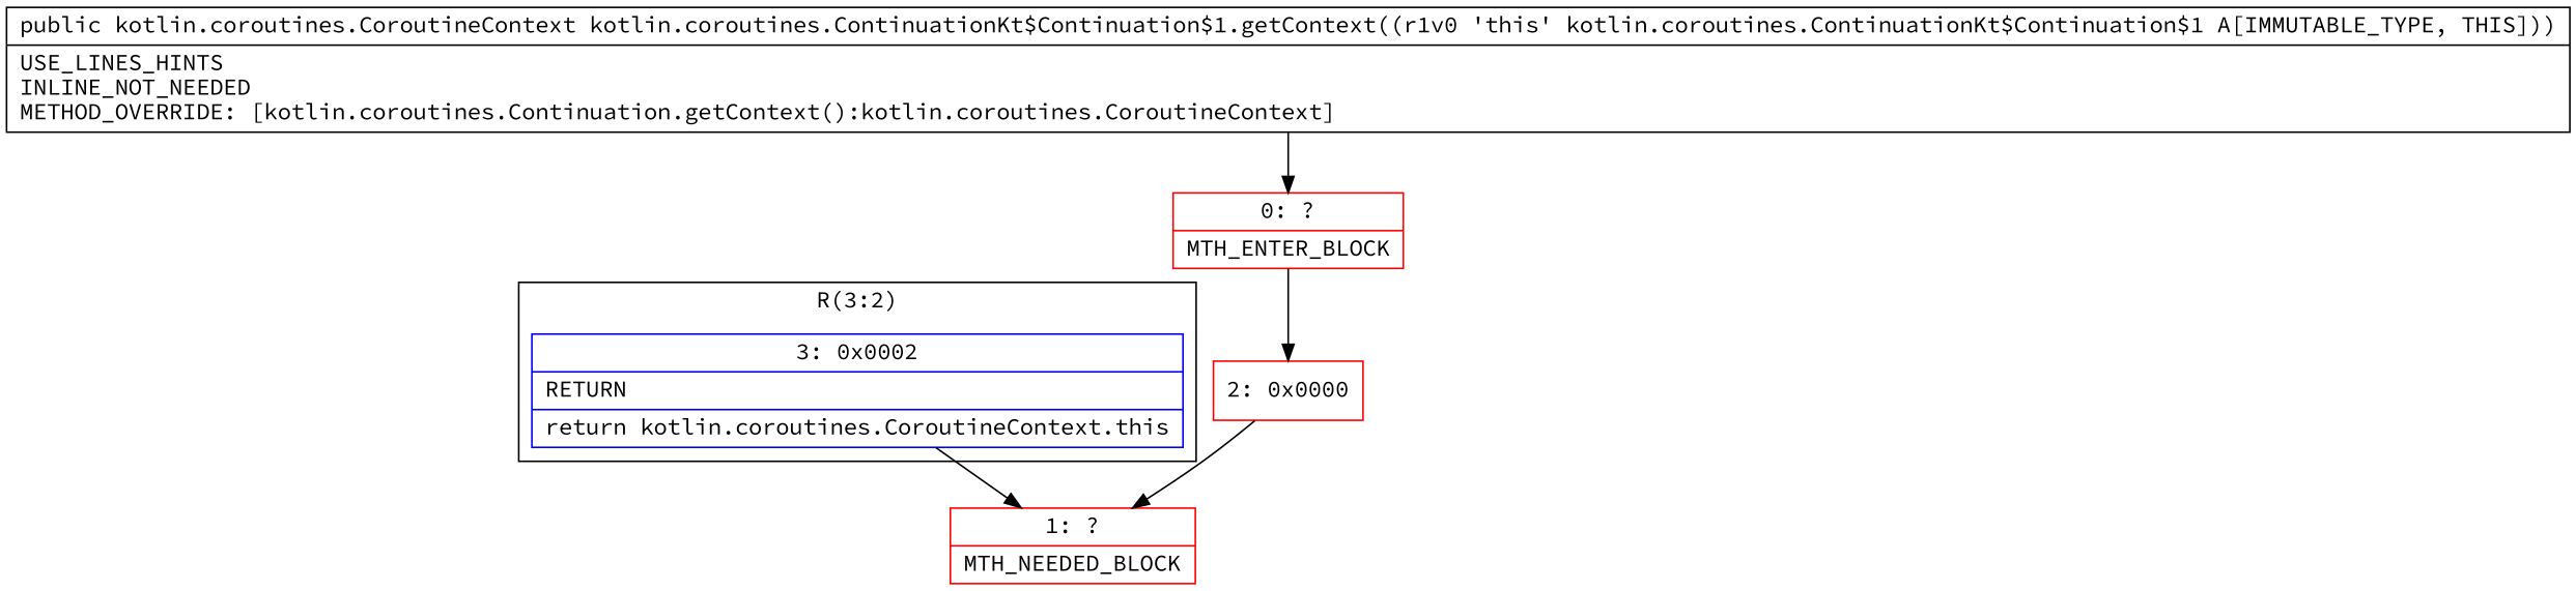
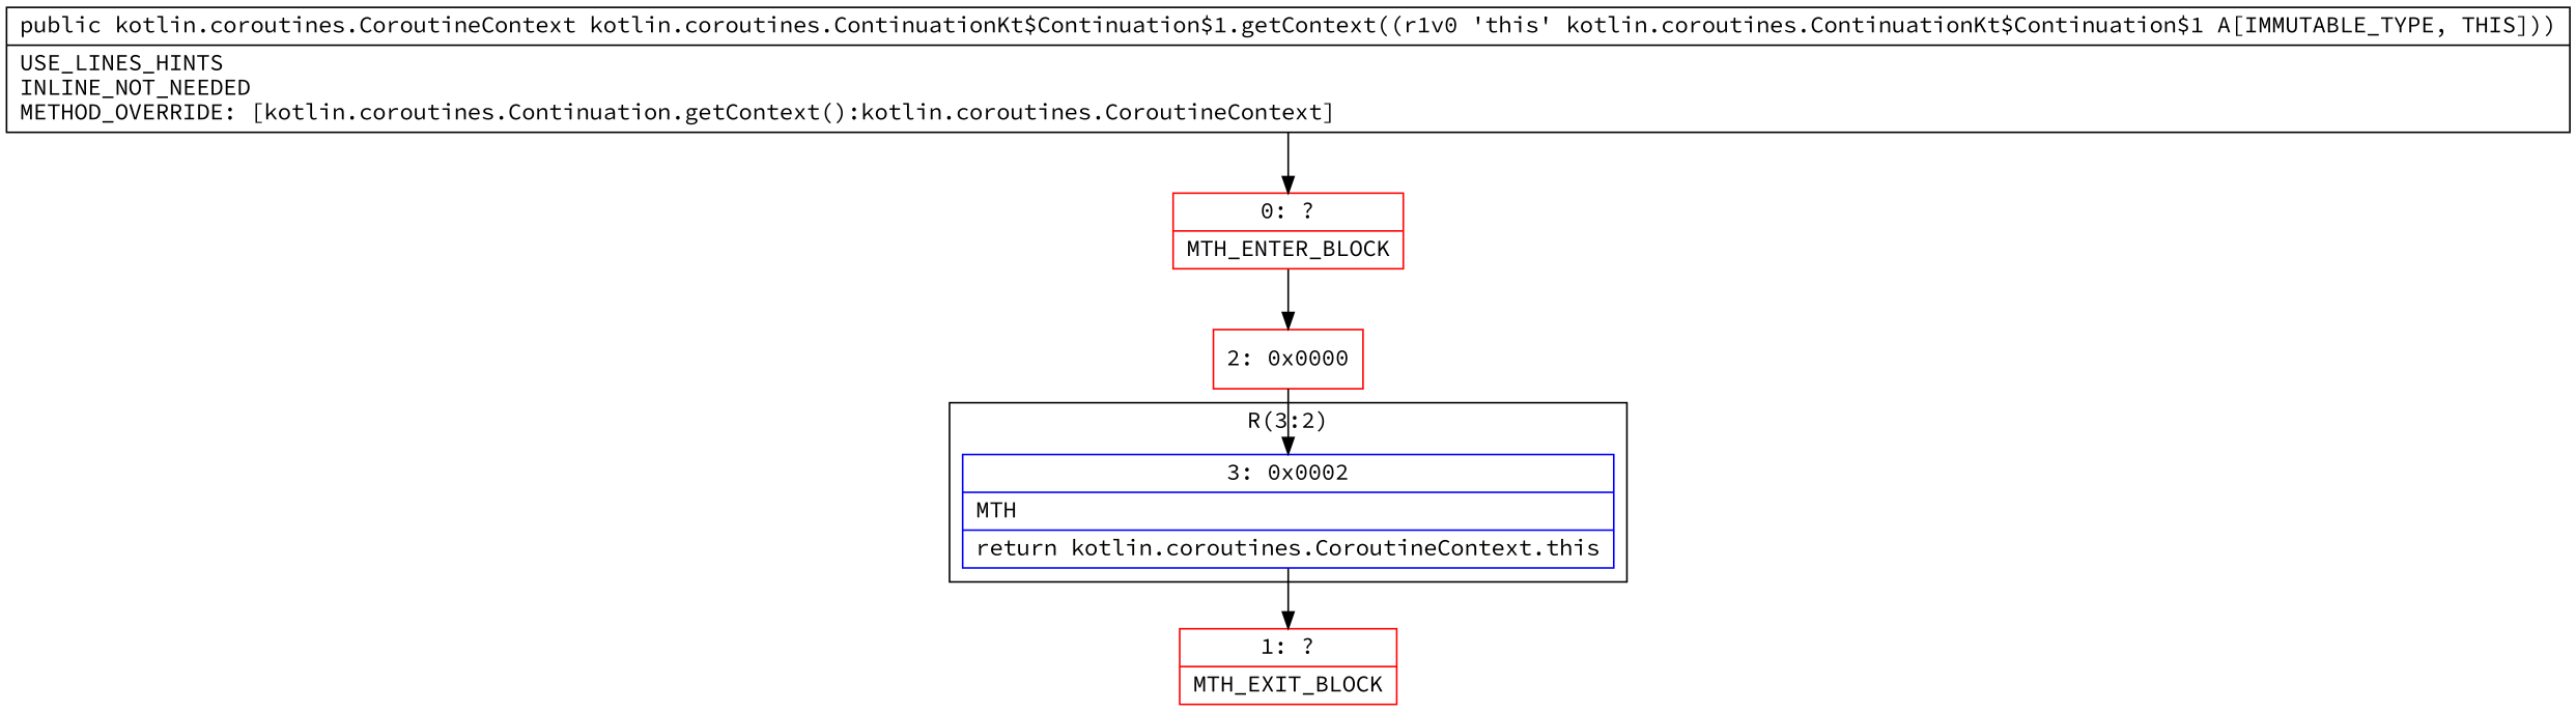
  digraph {
    fontname="Source Code Pro"
    node [color=red fontname="Source Code Pro" shape=record]
    edge [fontname="Source Code Pro"]
-   n1 [color=blue label="{3\:\ 0x0002|RETURN\l|return kotlin.coroutines.CoroutineContext.this\l}"]
-   n2 [label="{1\:\ ?|MTH_NEEDED_BLOCK\l}"]
+   n1 [color=blue label="{3\:\ 0x0002|MTH\l|return kotlin.coroutines.CoroutineContext.this\l}"]
+   n2 [label="{1\:\ ?|MTH_EXIT_BLOCK\l}"]
    n3 [label="{0\:\ ?|MTH_ENTER_BLOCK\l}"]
    n4 [label="{2\:\ 0x0000}"]
    n5 [label="{public kotlin.coroutines.CoroutineContext kotlin.coroutines.ContinuationKt$Continuation$1.getContext((r1v0 'this' kotlin.coroutines.ContinuationKt$Continuation$1 A[IMMUTABLE_TYPE, THIS]))  | USE_LINES_HINTS\lINLINE_NOT_NEEDED\lMETHOD_OVERRIDE: [kotlin.coroutines.Continuation.getContext():kotlin.coroutines.CoroutineContext]\l}" color=""]
    subgraph cluster_1 {
      label="R(3:2)"
      n1
    }
    n1 -> n2
    n3 -> n4
-   n4 -> n2
+   n4 -> n1
    n5 -> n3
  }
